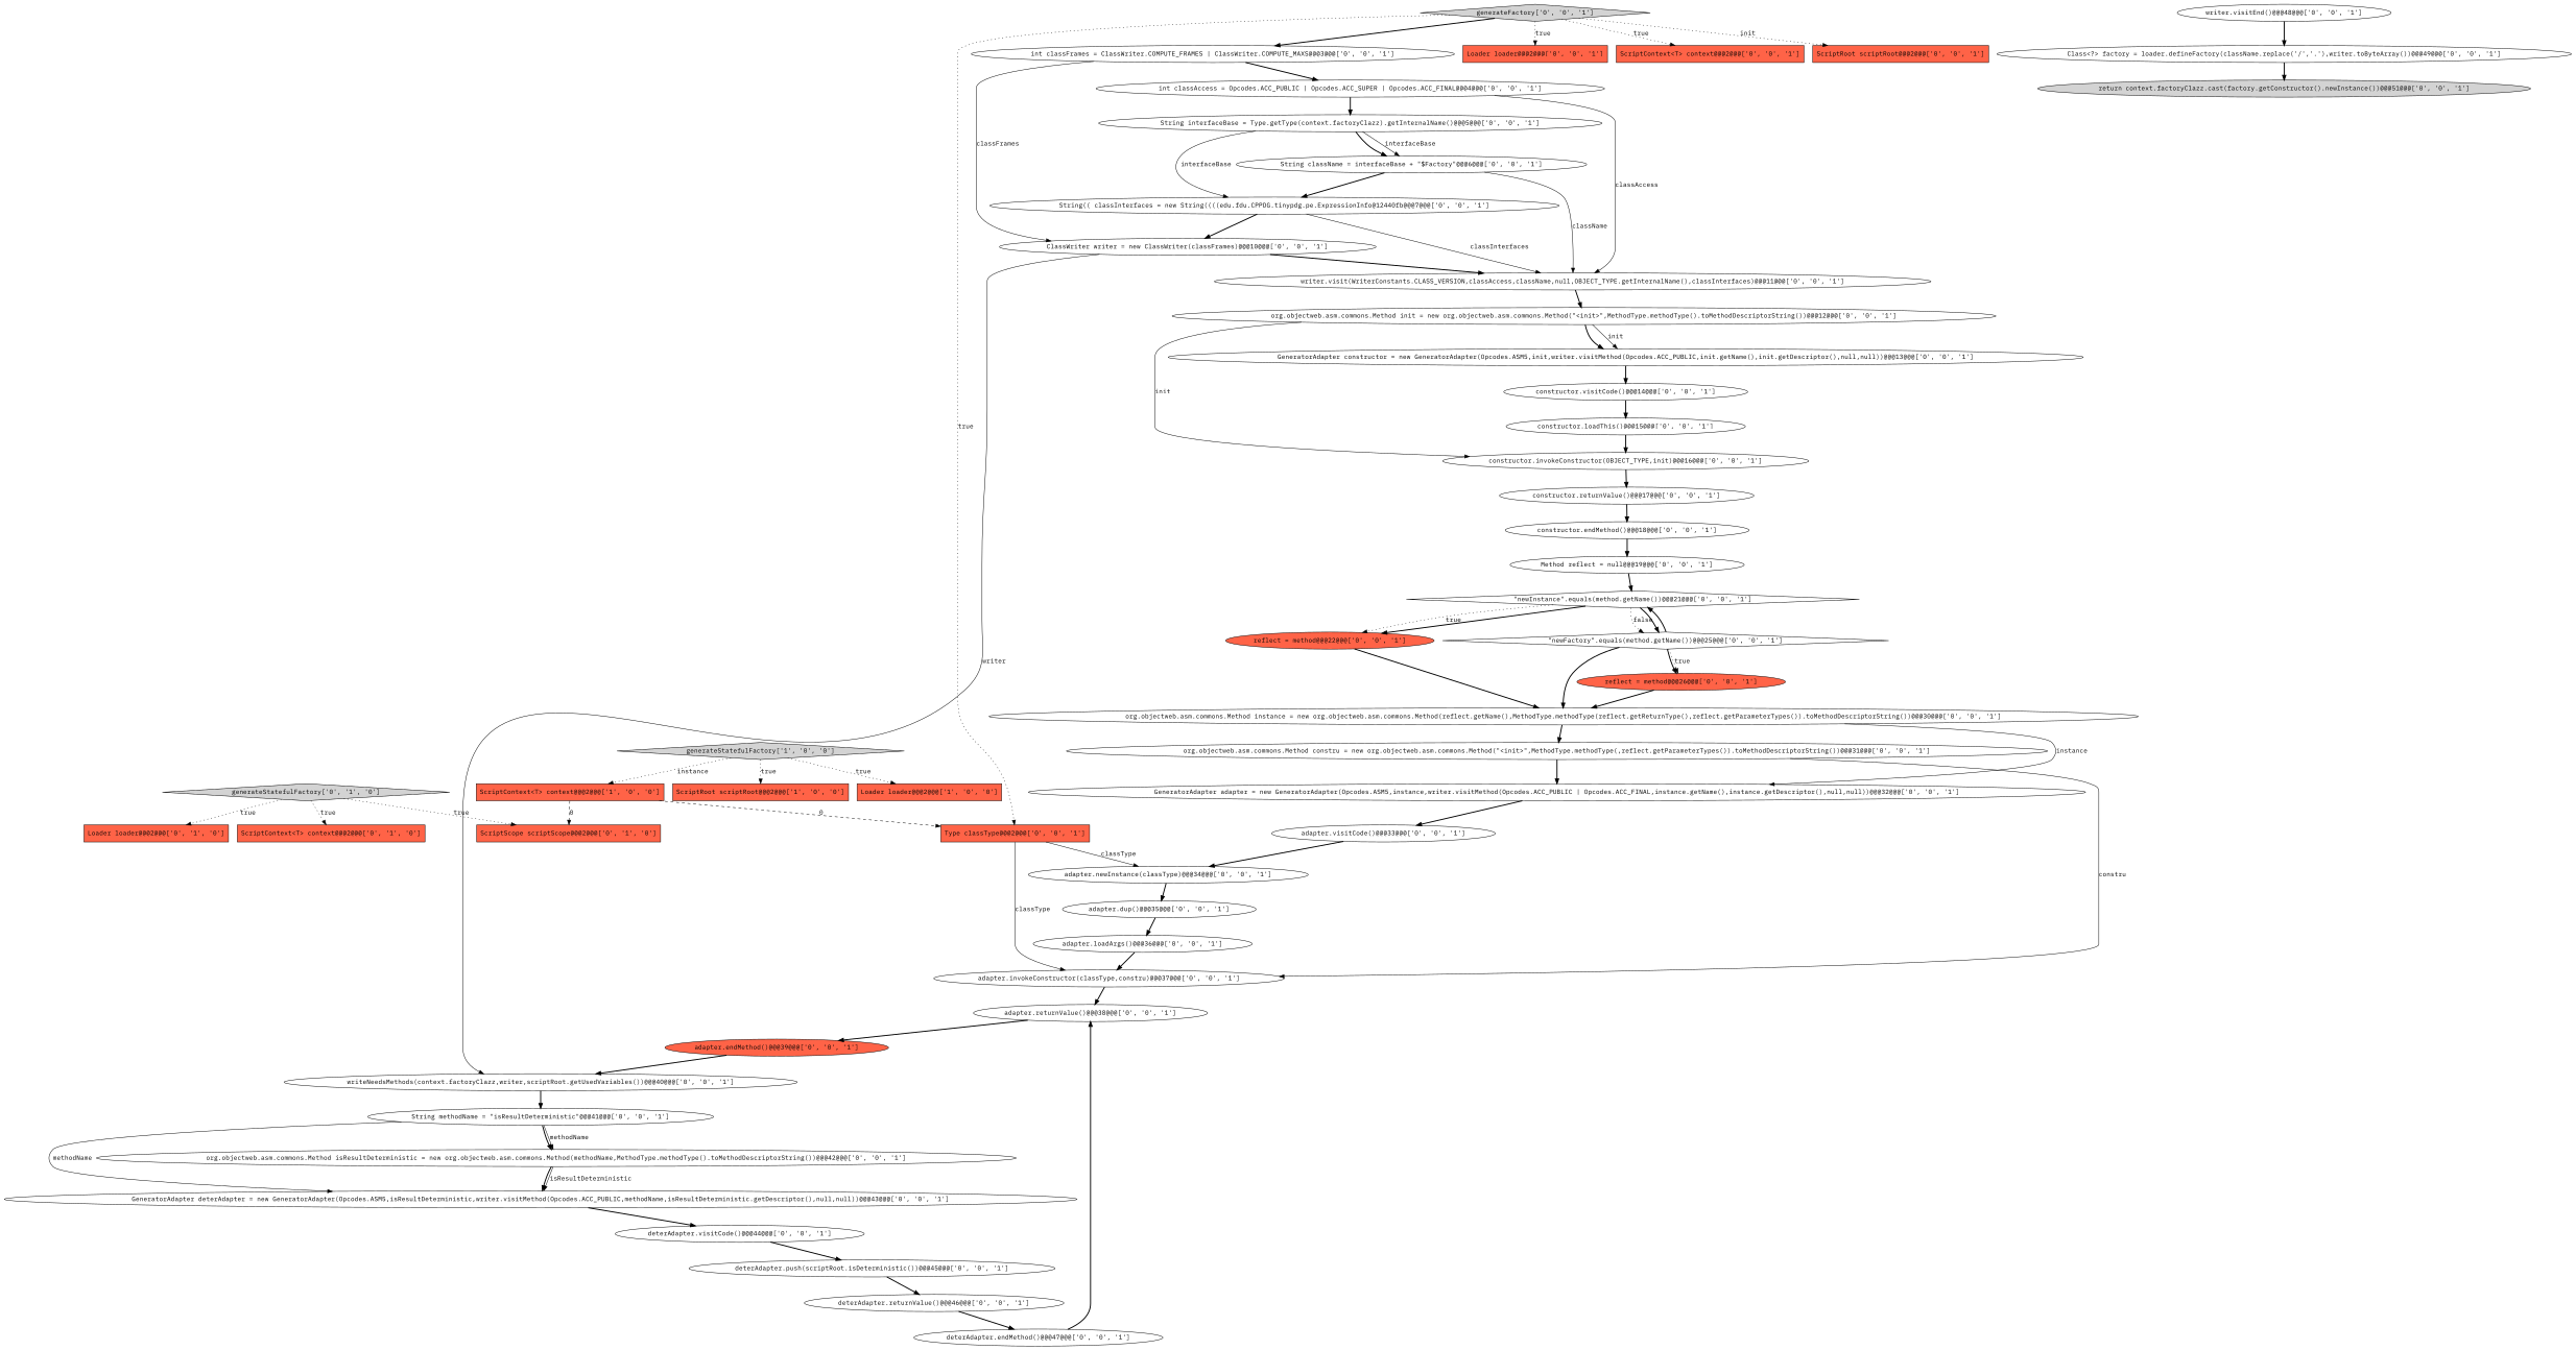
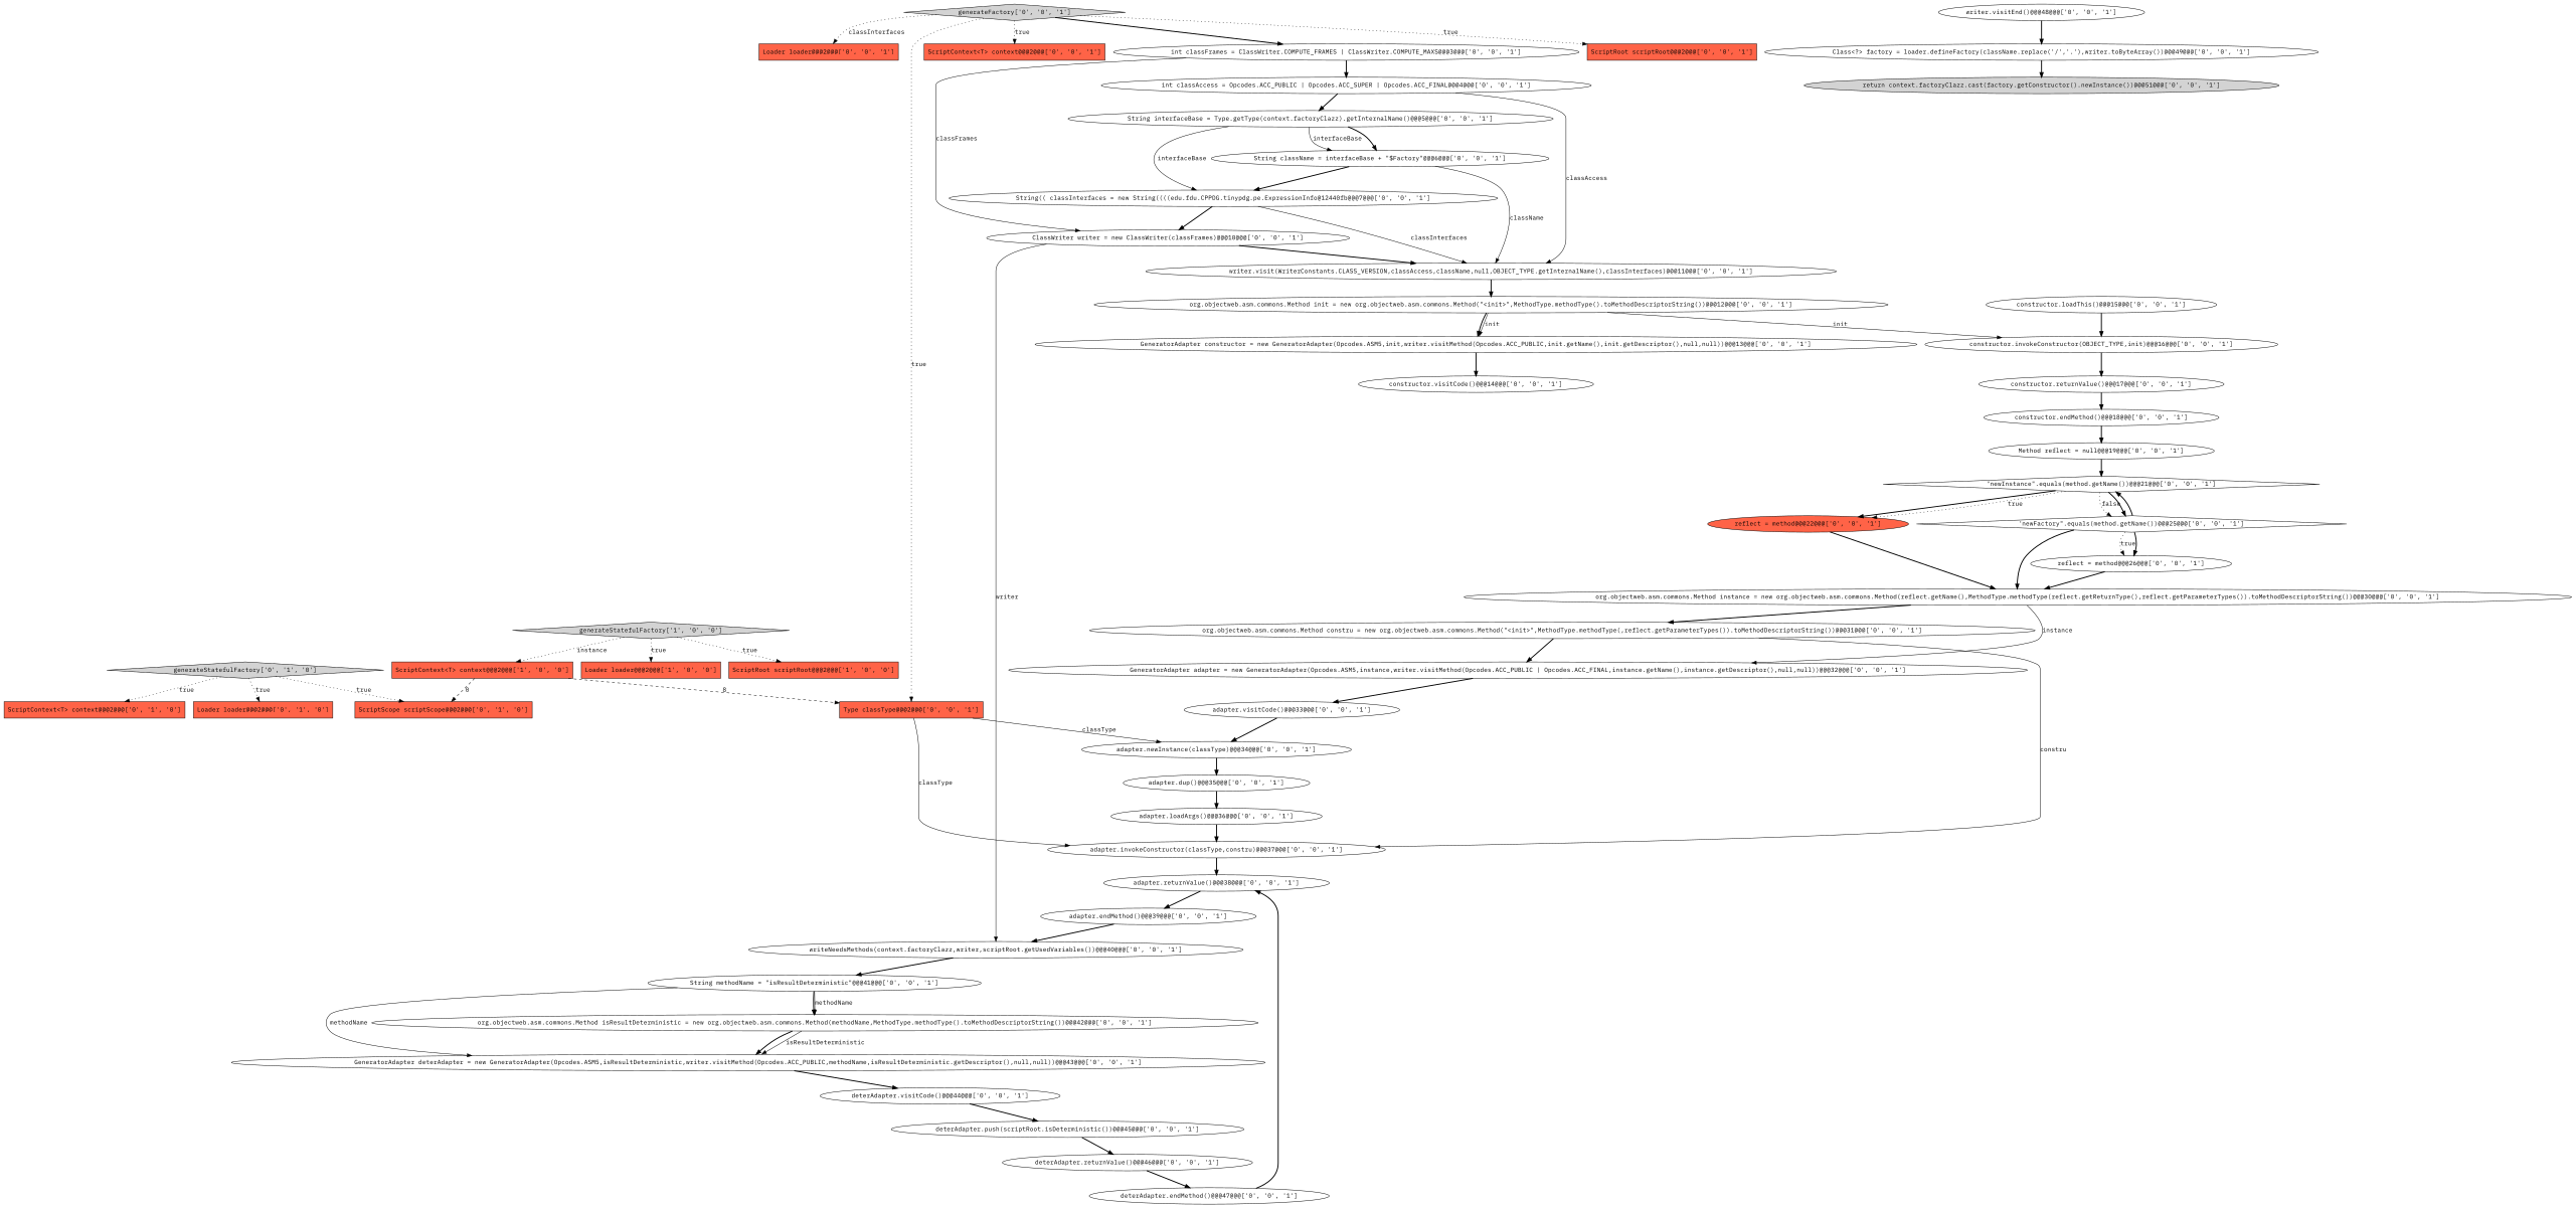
  digraph {
    fontname="IBM Plex Mono"
    node [fillcolor=white fontname="IBM Plex Mono" shape=ellipse style=filled]
    edge [fontname="IBM Plex Mono" style=bold]
    n1 [fillcolor=tomato label="Loader loader@@@2@@@['1', '0', '0']" shape=box]
    n2 [label="org.objectweb.asm.commons.Method isResultDeterministic = new org.objectweb.asm.commons.Method(methodName,MethodType.methodType().toMethodDescriptorString())@@@42@@@['0', '0', '1']"]
    n3 [label="GeneratorAdapter deterAdapter = new GeneratorAdapter(Opcodes.ASM5,isResultDeterministic,writer.visitMethod(Opcodes.ACC_PUBLIC,methodName,isResultDeterministic.getDescriptor(),null,null))@@@43@@@['0', '0', '1']"]
    n4 [label="deterAdapter.visitCode()@@@44@@@['0', '0', '1']"]
    n5 [label="deterAdapter.endMethod()@@@47@@@['0', '0', '1']"]
    n6 [label="adapter.returnValue()@@@38@@@['0', '0', '1']"]
    n7 [label="writer.visitEnd()@@@48@@@['0', '0', '1']"]
    n8 [label="Class<?> factory = loader.defineFactory(className.replace('/','.'),writer.toByteArray())@@@49@@@['0', '0', '1']"]
    n9 [label="\"newInstance\".equals(method.getName())@@@21@@@['0', '0', '1']" shape=diamond]
    n10 [label="\"newFactory\".equals(method.getName())@@@25@@@['0', '0', '1']" shape=diamond]
    n11 [fillcolor=tomato label="reflect = method@@@22@@@['0', '0', '1']"]
    n12 [label="org.objectweb.asm.commons.Method instance = new org.objectweb.asm.commons.Method(reflect.getName(),MethodType.methodType(reflect.getReturnType(),reflect.getParameterTypes()).toMethodDescriptorString())@@@30@@@['0', '0', '1']"]
-   n13 [fillcolor=tomato label="reflect = method@@@26@@@['0', '0', '1']"]
+   n13 [label="reflect = method@@@26@@@['0', '0', '1']"]
    n14 [label="constructor.returnValue()@@@17@@@['0', '0', '1']"]
    n15 [label="constructor.endMethod()@@@18@@@['0', '0', '1']"]
    n16 [label="Method reflect = null@@@19@@@['0', '0', '1']"]
    n17 [fillcolor=lightgray label="generateStatefulFactory['0', '1', '0']" shape=diamond]
    n18 [fillcolor=tomato label="ScriptContext<T> context@@@2@@@['0', '1', '0']" shape=box]
    n19 [fillcolor=tomato label="Loader loader@@@2@@@['0', '1', '0']" shape=box]
    n20 [fillcolor=tomato label="ScriptScope scriptScope@@@2@@@['0', '1', '0']" shape=box]
    n21 [label="deterAdapter.push(scriptRoot.isDeterministic())@@@45@@@['0', '0', '1']"]
    n22 [label="deterAdapter.returnValue()@@@46@@@['0', '0', '1']"]
    n23 [fillcolor=tomato label="ScriptRoot scriptRoot@@@2@@@['1', '0', '0']" shape=box]
    n24 [label="String methodName = \"isResultDeterministic\"@@@41@@@['0', '0', '1']"]
    n25 [label="String(( classInterfaces = new String((((edu.fdu.CPPDG.tinypdg.pe.ExpressionInfo@12440fb@@@7@@@['0', '0', '1']"]
    n26 [label="writer.visit(WriterConstants.CLASS_VERSION,classAccess,className,null,OBJECT_TYPE.getInternalName(),classInterfaces)@@@11@@@['0', '0', '1']"]
    n27 [label="ClassWriter writer = new ClassWriter(classFrames)@@@10@@@['0', '0', '1']"]
    n28 [label="org.objectweb.asm.commons.Method init = new org.objectweb.asm.commons.Method(\"<init>\",MethodType.methodType().toMethodDescriptorString())@@@12@@@['0', '0', '1']"]
    n29 [label="writeNeedsMethods(context.factoryClazz,writer,scriptRoot.getUsedVariables())@@@40@@@['0', '0', '1']"]
    n30 [fillcolor=lightgray label="return context.factoryClazz.cast(factory.getConstructor().newInstance())@@@51@@@['0', '0', '1']"]
    n31 [fillcolor=tomato label="Loader loader@@@2@@@['0', '0', '1']" shape=box]
    n32 [label="adapter.loadArgs()@@@36@@@['0', '0', '1']"]
    n33 [label="adapter.invokeConstructor(classType,constru)@@@37@@@['0', '0', '1']"]
    n34 [label="org.objectweb.asm.commons.Method constru = new org.objectweb.asm.commons.Method(\"<init>\",MethodType.methodType(,reflect.getParameterTypes()).toMethodDescriptorString())@@@31@@@['0', '0', '1']"]
    n35 [label="GeneratorAdapter adapter = new GeneratorAdapter(Opcodes.ASM5,instance,writer.visitMethod(Opcodes.ACC_PUBLIC | Opcodes.ACC_FINAL,instance.getName(),instance.getDescriptor(),null,null))@@@32@@@['0', '0', '1']"]
    n36 [label="GeneratorAdapter constructor = new GeneratorAdapter(Opcodes.ASM5,init,writer.visitMethod(Opcodes.ACC_PUBLIC,init.getName(),init.getDescriptor(),null,null))@@@13@@@['0', '0', '1']"]
    n37 [label="constructor.visitCode()@@@14@@@['0', '0', '1']"]
    n38 [label="constructor.loadThis()@@@15@@@['0', '0', '1']"]
    n39 [label="String className = interfaceBase + \"$Factory\"@@@6@@@['0', '0', '1']"]
    n40 [label="int classFrames = ClassWriter.COMPUTE_FRAMES | ClassWriter.COMPUTE_MAXS@@@3@@@['0', '0', '1']"]
    n41 [label="int classAccess = Opcodes.ACC_PUBLIC | Opcodes.ACC_SUPER | Opcodes.ACC_FINAL@@@4@@@['0', '0', '1']"]
    n42 [label="String interfaceBase = Type.getType(context.factoryClazz).getInternalName()@@@5@@@['0', '0', '1']"]
-   n43 [fillcolor=tomato label="adapter.endMethod()@@@39@@@['0', '0', '1']"]
+   n43 [label="adapter.endMethod()@@@39@@@['0', '0', '1']"]
    n44 [fillcolor=tomato label="ScriptContext<T> context@@@2@@@['0', '0', '1']" shape=box]
    n45 [fillcolor=lightgray label="generateFactory['0', '0', '1']" shape=diamond]
    n46 [fillcolor=tomato label="Type classType@@@2@@@['0', '0', '1']" shape=box]
    n47 [fillcolor=tomato label="ScriptRoot scriptRoot@@@2@@@['0', '0', '1']" shape=box]
    n48 [label="adapter.newInstance(classType)@@@34@@@['0', '0', '1']"]
    n49 [fillcolor=lightgray label="generateStatefulFactory['1', '0', '0']" shape=diamond]
    n50 [fillcolor=tomato label="ScriptContext<T> context@@@2@@@['1', '0', '0']" shape=box]
    n51 [label="constructor.invokeConstructor(OBJECT_TYPE,init)@@@16@@@['0', '0', '1']"]
    n52 [label="adapter.dup()@@@35@@@['0', '0', '1']"]
    n53 [label="adapter.visitCode()@@@33@@@['0', '0', '1']"]
    n2 -> n3
    n2 -> n3 [label=isResultDeterministic style=solid]
    n3 -> n4
    n4 -> n21
    n5 -> n6
    n6 -> n43
    n7 -> n8
    n8 -> n30
    n9 -> n10 [label=false style=dotted]
    n9 -> n10
    n9 -> n11
    n9 -> n11 [label=true style=dotted]
    n10 -> n9
    n10 -> n12
    n10 -> n13 [label=true style=dotted]
    n10 -> n13
    n11 -> n12
    n12 -> n34
    n12 -> n35 [label=instance style=solid]
    n13 -> n12
    n14 -> n15
    n15 -> n16
    n16 -> n9
    n17 -> n18 [label=true style=dotted]
    n17 -> n19 [label=true style=dotted]
    n17 -> n20 [label=true style=dotted]
    n21 -> n22
    n22 -> n5
    n24 -> n2
    n24 -> n2 [label=methodName style=solid]
    n24 -> n3 [label=methodName style=solid]
    n25 -> n26 [label=classInterfaces style=solid]
    n25 -> n27
    n26 -> n28
    n27 -> n26
    n27 -> n29 [label=writer style=solid]
    n28 -> n36
    n28 -> n36 [label=init style=solid]
    n28 -> n51 [label=init style=solid]
    n29 -> n24
    n32 -> n33
    n33 -> n6
    n34 -> n33 [label=constru style=solid]
    n34 -> n35
    n35 -> n53
    n36 -> n37
-   n37 -> n38
    n38 -> n51
    n39 -> n25
    n39 -> n26 [label=className style=solid]
    n40 -> n27 [label=classFrames style=solid]
    n40 -> n41
    n41 -> n26 [label=classAccess style=solid]
    n41 -> n42
    n42 -> n25 [label=interfaceBase style=solid]
    n42 -> n39
    n42 -> n39 [label=interfaceBase style=solid]
    n43 -> n29
-   n45 -> n31 [label=true style=dotted]
+   n45 -> n31 [label=classInterfaces style=dotted]
    n45 -> n40
    n45 -> n44 [label=true style=dotted]
    n45 -> n46 [label=true style=dotted]
-   n45 -> n47 [label=init style=dotted]
+   n45 -> n47 [label=true style=dotted]
    n46 -> n33 [label=classType style=solid]
    n46 -> n48 [label=classType style=solid]
    n48 -> n52
    n49 -> n1 [label=true style=dotted]
    n49 -> n23 [label=true style=dotted]
    n49 -> n50 [label=instance style=dotted]
    n50 -> n20 [label=0 style=dashed]
-   n50 -> n46 [label=0 style=dashed]
+   n50 -> n46 [label=8 style=dashed]
    n51 -> n14
    n52 -> n32
    n53 -> n48
  }
